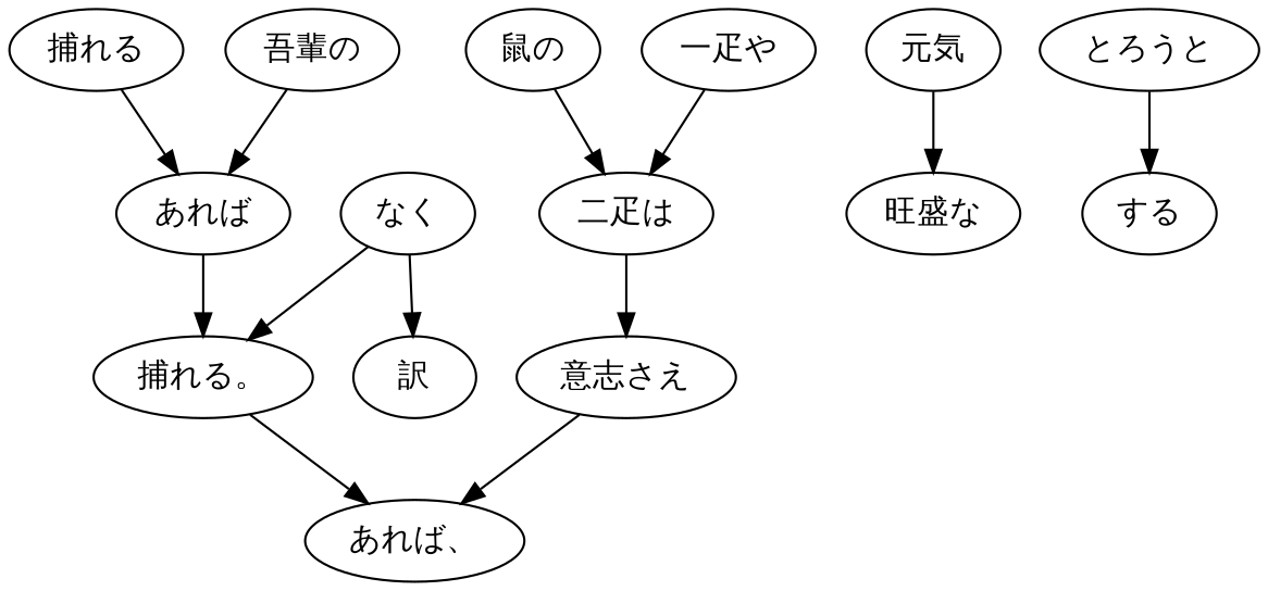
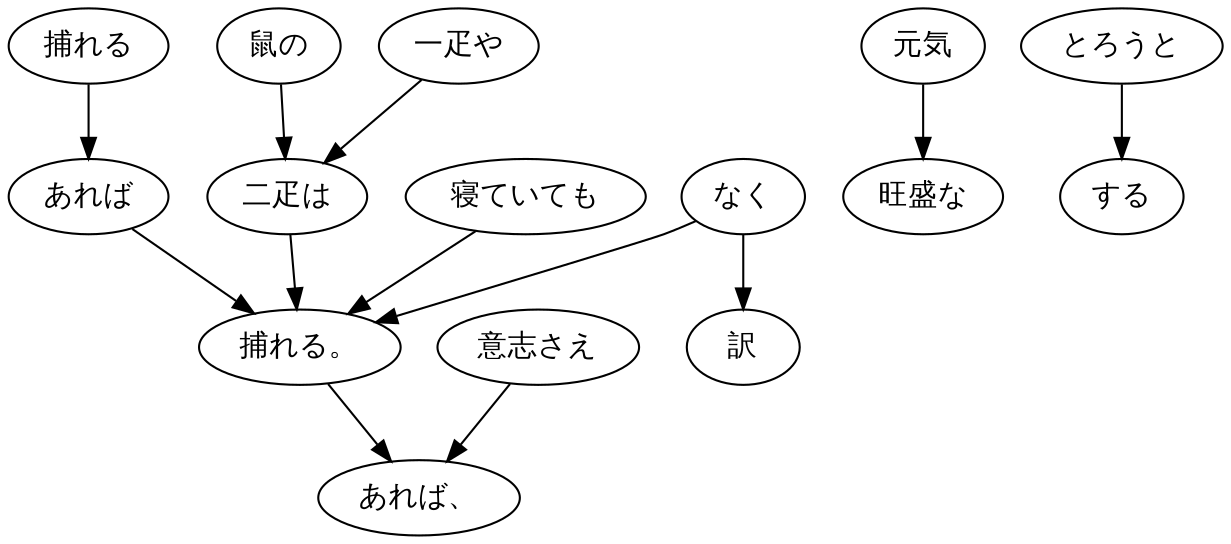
  digraph {
    n1 [label="捕れる"]
    n2 [label="あれば"]
    n3 [label="捕れる。"]
    n4 [label="元気"]
    n5 [label="旺盛な"]
-   n6 [label="吾輩の"]
    n7 [label="あれば、"]
    n8 [label="鼠の"]
    n9 [label="二疋は"]
    n10 [label="一疋や"]
    n11 [label="とろうと"]
    n12 [label="する"]
    n13 [label="意志さえ"]
+   n14 [label="寝ていても"]
    n15 [label="訳"]
    n16 [label="なく"]
    n1 -> n2
    n2 -> n3
    n3 -> n7
    n4 -> n5
-   n6 -> n2
    n8 -> n9
-   n9 -> n13
+   n9 -> n3
    n10 -> n9
    n11 -> n12
    n13 -> n7
+   n14 -> n3
    n16 -> n3
    n16 -> n15
  }
